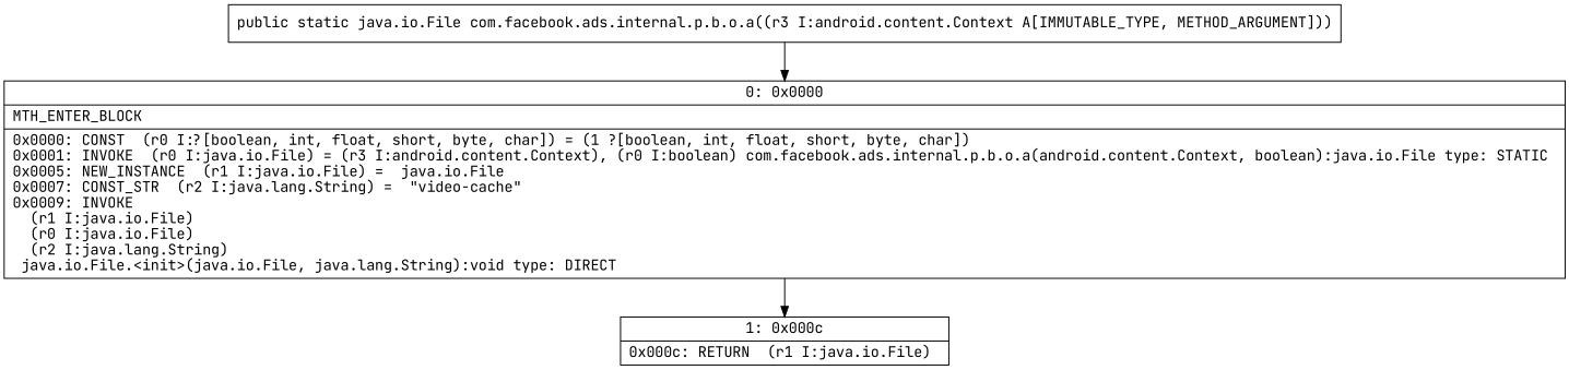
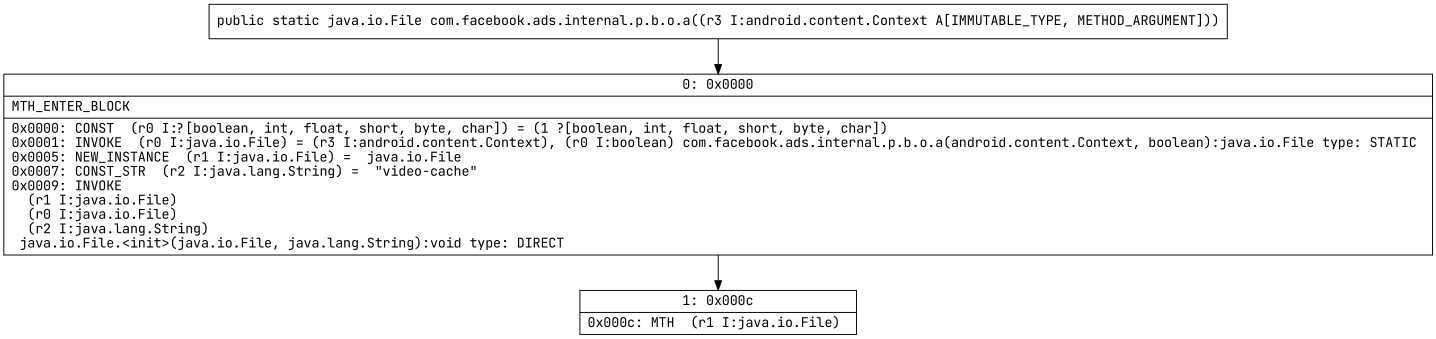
  digraph {
    fontname="JetBrains Mono"
    node [shape=record fontname="JetBrains Mono"]
    edge [fontname="JetBrains Mono"]
    n1 [label="{0\:\ 0x0000|MTH_ENTER_BLOCK\l|0x0000: CONST  (r0 I:?[boolean, int, float, short, byte, char]) = (1 ?[boolean, int, float, short, byte, char]) \l0x0001: INVOKE  (r0 I:java.io.File) = (r3 I:android.content.Context), (r0 I:boolean) com.facebook.ads.internal.p.b.o.a(android.content.Context, boolean):java.io.File type: STATIC \l0x0005: NEW_INSTANCE  (r1 I:java.io.File) =  java.io.File \l0x0007: CONST_STR  (r2 I:java.lang.String) =  \"video\-cache\" \l0x0009: INVOKE  \l  (r1 I:java.io.File)\l  (r0 I:java.io.File)\l  (r2 I:java.lang.String)\l java.io.File.\<init\>(java.io.File, java.lang.String):void type: DIRECT \l}"]
-   n2 [label="{1\:\ 0x000c|0x000c: RETURN  (r1 I:java.io.File) \l}"]
+   n2 [label="{1\:\ 0x000c|0x000c: MTH  (r1 I:java.io.File) \l}"]
    n3 [label="{public static java.io.File com.facebook.ads.internal.p.b.o.a((r3 I:android.content.Context A[IMMUTABLE_TYPE, METHOD_ARGUMENT])) }"]
    n1 -> n2
    n3 -> n1
  }
